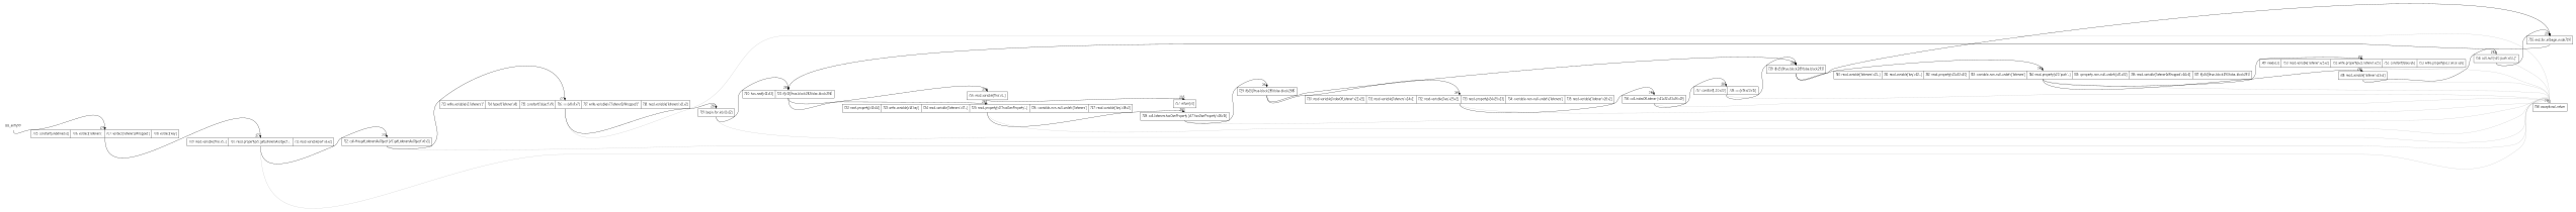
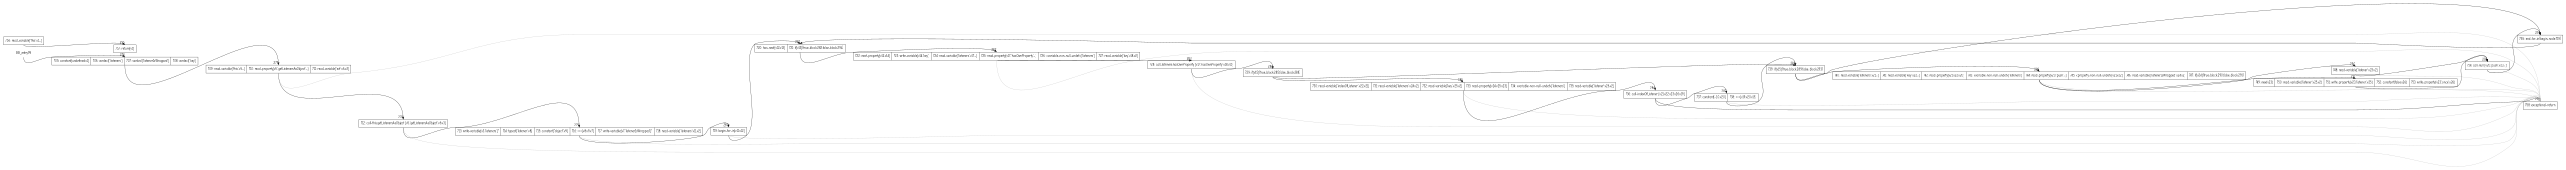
  digraph {
    fontname="Comic Neue"
    rankdir=LR
    node [fontname="Comic Neue" shape=record]
    edge [fontname="Comic Neue" headport=n tailport=s]
    n1 [label=BB_entry99 shape=none]
    n2 [label="{705: constant[undefined,v1]|706: vardecl['listeners']|707: vardecl['listenerIsWrapped']|708: vardecl['key']}"]
    n3 [label="{709: read-variable['this',v5,-]|710: read-property[v5,'getListenersAsObject',-]|711: read-variable['evt',v6,v2]}"]
    n4 [label="{712: call-this.getListenersAsObject [v5,'getListenersAsObject',v6,v3]}"]
    n5 [label="{758: exceptional-return}"]
    n6 [label="{713: write-variable[v3,'listeners']*|714: typeof['listener',v8]|715: constant[\"object\",v9]|716: ===[v8,v9,v7]|717: write-variable[v7,'listenerIsWrapped']*|718: read-variable['listeners',v11,v2]}"]
    n7 [label="{719: begin-for-in[v11,v12]}"]
    n8 [label="{720: has-next[v12,v13]|721: if[v13](true-block:282,false-block:294)}"]
    n9 [label="{722: next-property[v12,v14]|723: write-variable[v14,'key']|724: read-variable['listeners',v17,-]|725: read-property[v17,'hasOwnProperty',-]|726: \<variable-non-null-undef\>['listeners']|727: read-variable['key',v18,v2]}"]
    n10 [label="{756: read-variable['this',v1,-]}"]
    n11 [label="{728: call-listeners.hasOwnProperty [v17,'hasOwnProperty',v18,v15]}"]
    n12 [label="{757: return[v1]}"]
    n13 [label="{729: if[v15](true-block:285,false-block:288)}"]
    n14 [label="{739: if[v15](true-block:289,false-block:293)}"]
    n15 [label="{730: read-variable['indexOfListener',v22,v21]|731: read-variable['listeners',v24,v2]|732: read-variable['key',v25,v2]|733: read-property[v24,v25,v23]|734: \<variable-non-null-undef\>['listeners']|735: read-variable['listener',v26,v2]}"]
    n16 [label="{740: read-variable['listeners',v21,-]|741: read-variable['key',v22,-]|742: read-property[v21,v22,v20]|743: \<variable-non-null-undef\>['listeners']|744: read-property[v20,'push',-]|745: \<property-non-null-undef\>[v21,v22]|746: read-variable['listenerIsWrapped',v24,v2]|747: if[v24](true-block:290,false-block:291)}"]
    n17 [label="{755: end-for-in(begin-node:719)}"]
    n18 [label="{736: call-indexOfListener [v21,v22,v23,v26,v19]}"]
    n19 [label="{748: read-variable['listener',v23,v2]}"]
    n20 [label="{749: new[v23]|750: read-variable['listener',v25,v2]|751: write-property[v23,'listener',v25]|752: constant[false,v26]|753: write-property[v23,'once',v26]}"]
    n21 [label="{737: constant[-1.0,v20]|738: ===[v19,v20,v15]}"]
    n22 [label="{754: call-null [v20,'push',v23,-]*}"]
    n1 -> n2 [headlabel="    276"]
    n2 -> n3 [headlabel="      277"]
    n3 -> n4 [headlabel="      278"]
    n3 -> n5 [color=gray headlabel="      296"]
    n4 -> n5 [color=gray]
    n4 -> n6 [headlabel="      279"]
    n6 -> n5 [color=gray]
    n6 -> n7 [headlabel="      280"]
    n7 -> n5 [color=gray]
    n7 -> n8 [headlabel="      281"]
    n8 -> n9 [headlabel="      282"]
-   n8 -> n10 [headlabel="      294"]
    n9 -> n5 [color=gray]
    n9 -> n11 [headlabel="      283"]
    n10 -> n12 [headlabel="      295"]
    n11 -> n5 [color=gray]
    n11 -> n13 [headlabel="      284"]
    n13 -> n14 [headlabel="      288"]
    n13 -> n15 [headlabel="      285"]
    n14 -> n16 [headlabel="      289"]
    n14 -> n17 [headlabel="      293"]
    n15 -> n5 [color=gray]
    n15 -> n18 [headlabel="      286"]
    n16 -> n5 [color=gray]
    n16 -> n19 [headlabel="      290"]
    n16 -> n20 [headlabel="      291"]
    n17 -> n8
-   n18 -> n5 [color=gray]
+   n18 -> n5 [color=black]
    n18 -> n21 [headlabel="      287"]
    n19 -> n5 [color=gray]
    n19 -> n22 [headlabel="      292"]
    n20 -> n5 [color=gray]
-   n20 -> n22 [color=gray]
+   n20 -> n22
    n21 -> n5 [color=gray]
    n21 -> n14
    n22 -> n5 [color=gray]
    n22 -> n17
  }
